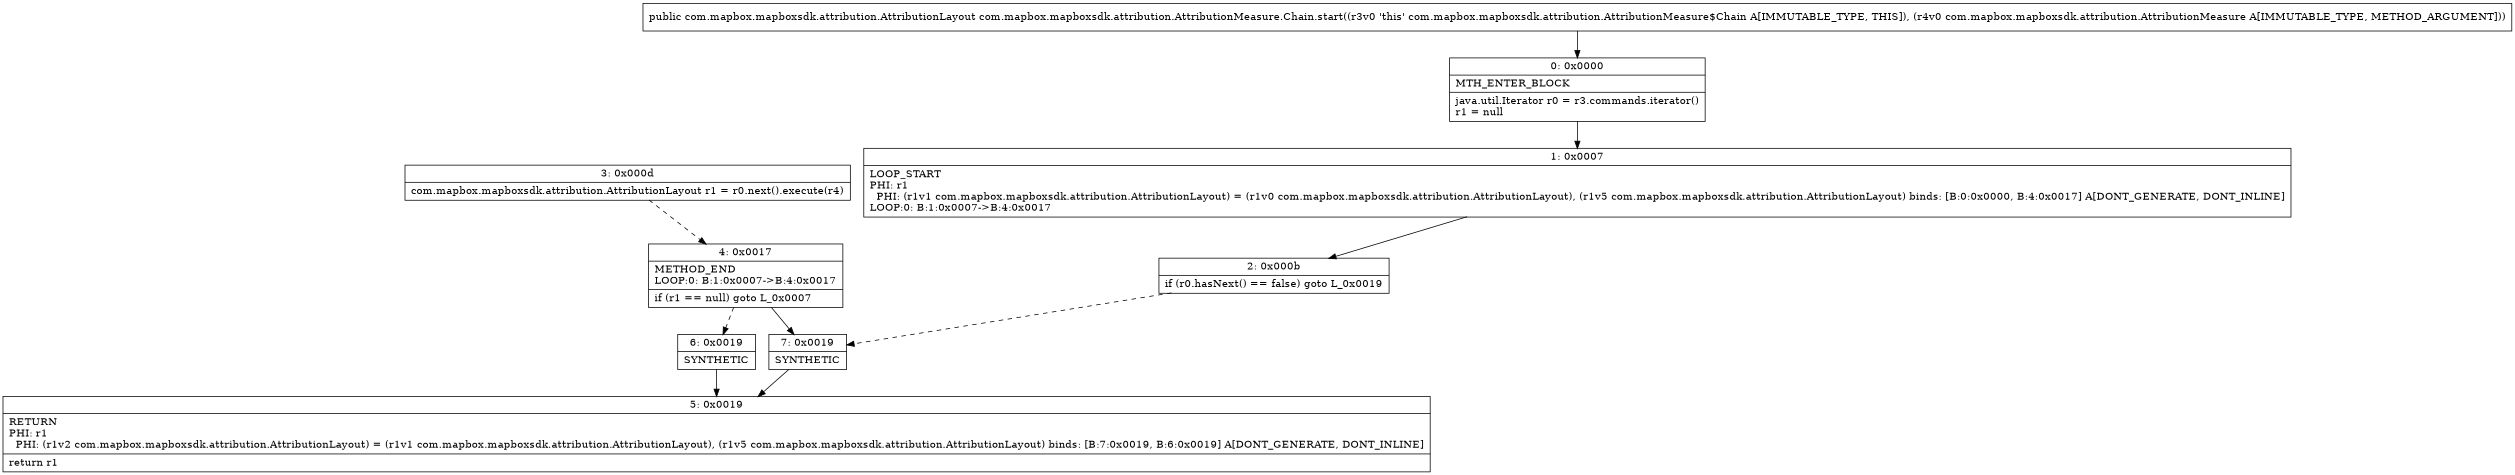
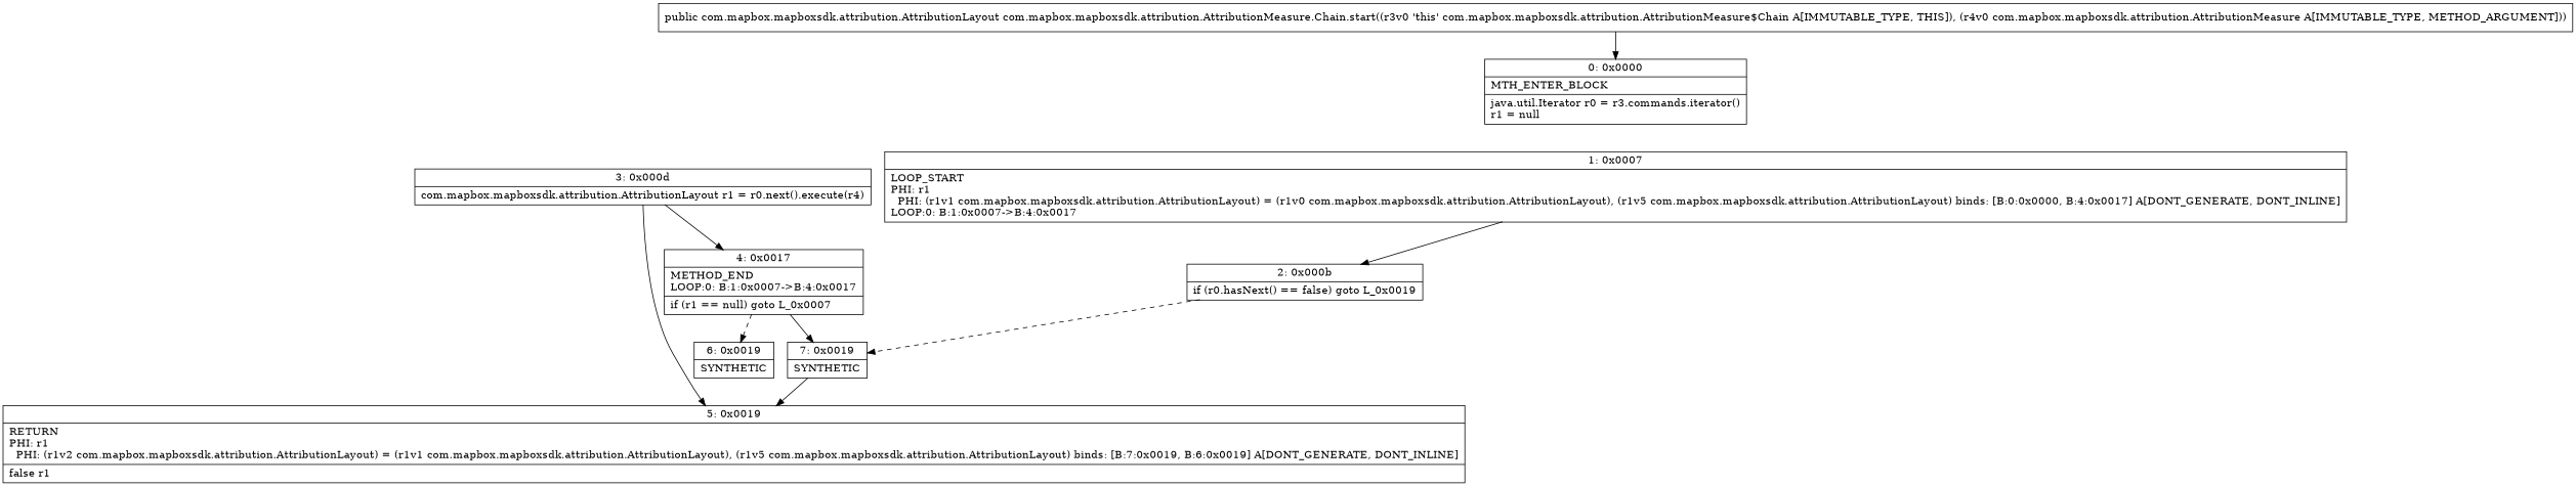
  digraph {
    node [shape=record]
    n1 [label="{0\:\ 0x0000|MTH_ENTER_BLOCK\l|java.util.Iterator r0 = r3.commands.iterator()\lr1 = null\l}"]
    n2 [label="{1\:\ 0x0007|LOOP_START\lPHI: r1 \l  PHI: (r1v1 com.mapbox.mapboxsdk.attribution.AttributionLayout) = (r1v0 com.mapbox.mapboxsdk.attribution.AttributionLayout), (r1v5 com.mapbox.mapboxsdk.attribution.AttributionLayout) binds: [B:0:0x0000, B:4:0x0017] A[DONT_GENERATE, DONT_INLINE]\lLOOP:0: B:1:0x0007\-\>B:4:0x0017\l}"]
    n3 [label="{2\:\ 0x000b|if (r0.hasNext() == false) goto L_0x0019\l}"]
    n4 [label="{7\:\ 0x0019|SYNTHETIC\l}"]
    n5 [label="{3\:\ 0x000d|com.mapbox.mapboxsdk.attribution.AttributionLayout r1 = r0.next().execute(r4)\l}"]
    n6 [label="{4\:\ 0x0017|METHOD_END\lLOOP:0: B:1:0x0007\-\>B:4:0x0017\l|if (r1 == null) goto L_0x0007\l}"]
-   n7 [label="{5\:\ 0x0019|RETURN\lPHI: r1 \l  PHI: (r1v2 com.mapbox.mapboxsdk.attribution.AttributionLayout) = (r1v1 com.mapbox.mapboxsdk.attribution.AttributionLayout), (r1v5 com.mapbox.mapboxsdk.attribution.AttributionLayout) binds: [B:7:0x0019, B:6:0x0019] A[DONT_GENERATE, DONT_INLINE]\l|return r1\l}"]
+   n7 [label="{5\:\ 0x0019|RETURN\lPHI: r1 \l  PHI: (r1v2 com.mapbox.mapboxsdk.attribution.AttributionLayout) = (r1v1 com.mapbox.mapboxsdk.attribution.AttributionLayout), (r1v5 com.mapbox.mapboxsdk.attribution.AttributionLayout) binds: [B:7:0x0019, B:6:0x0019] A[DONT_GENERATE, DONT_INLINE]\l|false r1\l}"]
    n8 [label="{6\:\ 0x0019|SYNTHETIC\l}"]
    n9 [label="{public com.mapbox.mapboxsdk.attribution.AttributionLayout com.mapbox.mapboxsdk.attribution.AttributionMeasure.Chain.start((r3v0 'this' com.mapbox.mapboxsdk.attribution.AttributionMeasure$Chain A[IMMUTABLE_TYPE, THIS]), (r4v0 com.mapbox.mapboxsdk.attribution.AttributionMeasure A[IMMUTABLE_TYPE, METHOD_ARGUMENT])) }"]
-   n1 -> n2
    n2 -> n3
    n3 -> n4 [style=dashed]
    n4 -> n7
-   n5 -> n6 [style=dashed]
+   n5 -> n6
    n6 -> n4
    n6 -> n8 [style=dashed]
-   n8 -> n7
+   n5 -> n7
    n9 -> n1
  }
